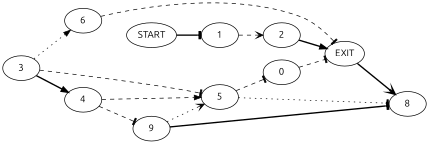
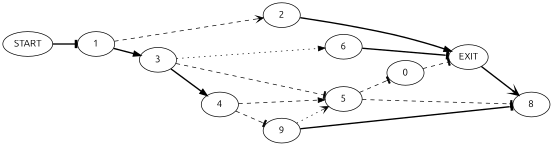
  digraph {
    fontname=Ubuntu
    rankdir=LR
    node [fontname=Ubuntu]
    edge [arrowhead=tee fontname=Ubuntu style=bold]
    n1 [label=START]
    1
    2
    3
    n5 [label=EXIT]
    6
    8
    4
    5
    9
    n11 [label=0]
    n1 -> 1
    1 -> 2 [arrowhead=vee style=dashed]
+   1 -> 3 [arrowhead=normal]
    2 -> n5 [arrowhead=normal]
    3 -> 6 [arrowhead=normal style=dotted]
    3 -> 4 [arrowhead=normal]
    3 -> 5 [style=dashed]
    n5 -> 8 [arrowhead=vee]
-   6 -> n5 [style=dashed]
+   6 -> n5
    4 -> 5 [arrowhead=normal style=dashed]
    4 -> 9 [style=dashed]
-   5 -> 8 [style=dotted]
+   5 -> 8 [style=dashed]
    5 -> n11 [style=dashed]
    9 -> 8
    9 -> 5 [arrowhead=vee style=dotted]
    n11 -> n5 [style=dashed]
  }
